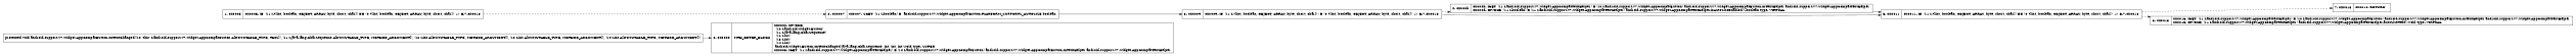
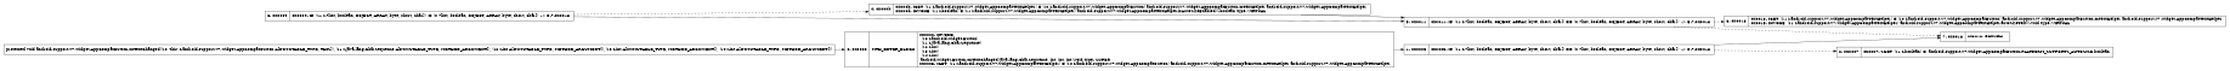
  digraph {
    rankdir=LR
    node [shape=record]
    n1 [label="{0\:\ 0x0000|MTH_ENTER_BLOCK\l|0x0000: INVOKE  \l  (r0 I:android.widget.Button)\l  (r1 I:java.lang.CharSequence)\l  (r2 I:int)\l  (r3 I:int)\l  (r4 I:int)\l android.widget.Button.onTextChanged(java.lang.CharSequence, int, int, int):void type: SUPER \l0x0003: IGET  (r1 I:android.support.v7.widget.AppCompatTextHelper) = (r0 I:android.support.v7.widget.AppCompatButton) android.support.v7.widget.AppCompatButton.mTextHelper android.support.v7.widget.AppCompatTextHelper \l}"]
    n2 [label="{1\:\ 0x0005|0x0005: IF  (r1 I:?[int, boolean, OBJECT, ARRAY, byte, short, char]) == (0 ?[int, boolean, OBJECT, ARRAY, byte, short, char])  \-\> B:7:0x0018 \l}"]
    n3 [label="{2\:\ 0x0007|0x0007: SGET  (r1 I:boolean) =  android.support.v7.widget.AppCompatButton.PLATFORM_SUPPORTS_AUTOSIZE boolean \l}"]
    n4 [label="{7\:\ 0x0018|0x0018: RETURN   \l}"]
    n5 [label="{3\:\ 0x0009|0x0009: IF  (r1 I:?[int, boolean, OBJECT, ARRAY, byte, short, char]) != (0 ?[int, boolean, OBJECT, ARRAY, byte, short, char])  \-\> B:7:0x0018 \l}"]
    n6 [label="{4\:\ 0x000b|0x000b: IGET  (r1 I:android.support.v7.widget.AppCompatTextHelper) = (r0 I:android.support.v7.widget.AppCompatButton) android.support.v7.widget.AppCompatButton.mTextHelper android.support.v7.widget.AppCompatTextHelper \l0x000d: INVOKE  (r1 I:boolean) = (r1 I:android.support.v7.widget.AppCompatTextHelper) android.support.v7.widget.AppCompatTextHelper.isAutoSizeEnabled():boolean type: VIRTUAL \l}"]
    n7 [label="{5\:\ 0x0011|0x0011: IF  (r1 I:?[int, boolean, OBJECT, ARRAY, byte, short, char]) == (0 ?[int, boolean, OBJECT, ARRAY, byte, short, char])  \-\> B:7:0x0018 \l}"]
    n8 [label="{6\:\ 0x0013|0x0013: IGET  (r1 I:android.support.v7.widget.AppCompatTextHelper) = (r0 I:android.support.v7.widget.AppCompatButton) android.support.v7.widget.AppCompatButton.mTextHelper android.support.v7.widget.AppCompatTextHelper \l0x0015: INVOKE  (r1 I:android.support.v7.widget.AppCompatTextHelper) android.support.v7.widget.AppCompatTextHelper.autoSizeText():void type: VIRTUAL \l}"]
    n9 [label="{protected void android.support.v7.widget.AppCompatButton.onTextChanged((r0 'this' I:android.support.v7.widget.AppCompatButton A[IMMUTABLE_TYPE, THIS]), (r1 I:java.lang.CharSequence A[IMMUTABLE_TYPE, METHOD_ARGUMENT]), (r2 I:int A[IMMUTABLE_TYPE, METHOD_ARGUMENT]), (r3 I:int A[IMMUTABLE_TYPE, METHOD_ARGUMENT]), (r4 I:int A[IMMUTABLE_TYPE, METHOD_ARGUMENT])) }"]
+   n1 -> n2
    n2 -> n3 [style=dashed]
-   n3 -> n5
+   n2 -> n4
    n5 -> n6 [style=dashed]
    n5 -> n7
    n6 -> n7
    n7 -> n4 [style=dashed]
    n7 -> n8 [style=dashed]
    n9 -> n1
  }
